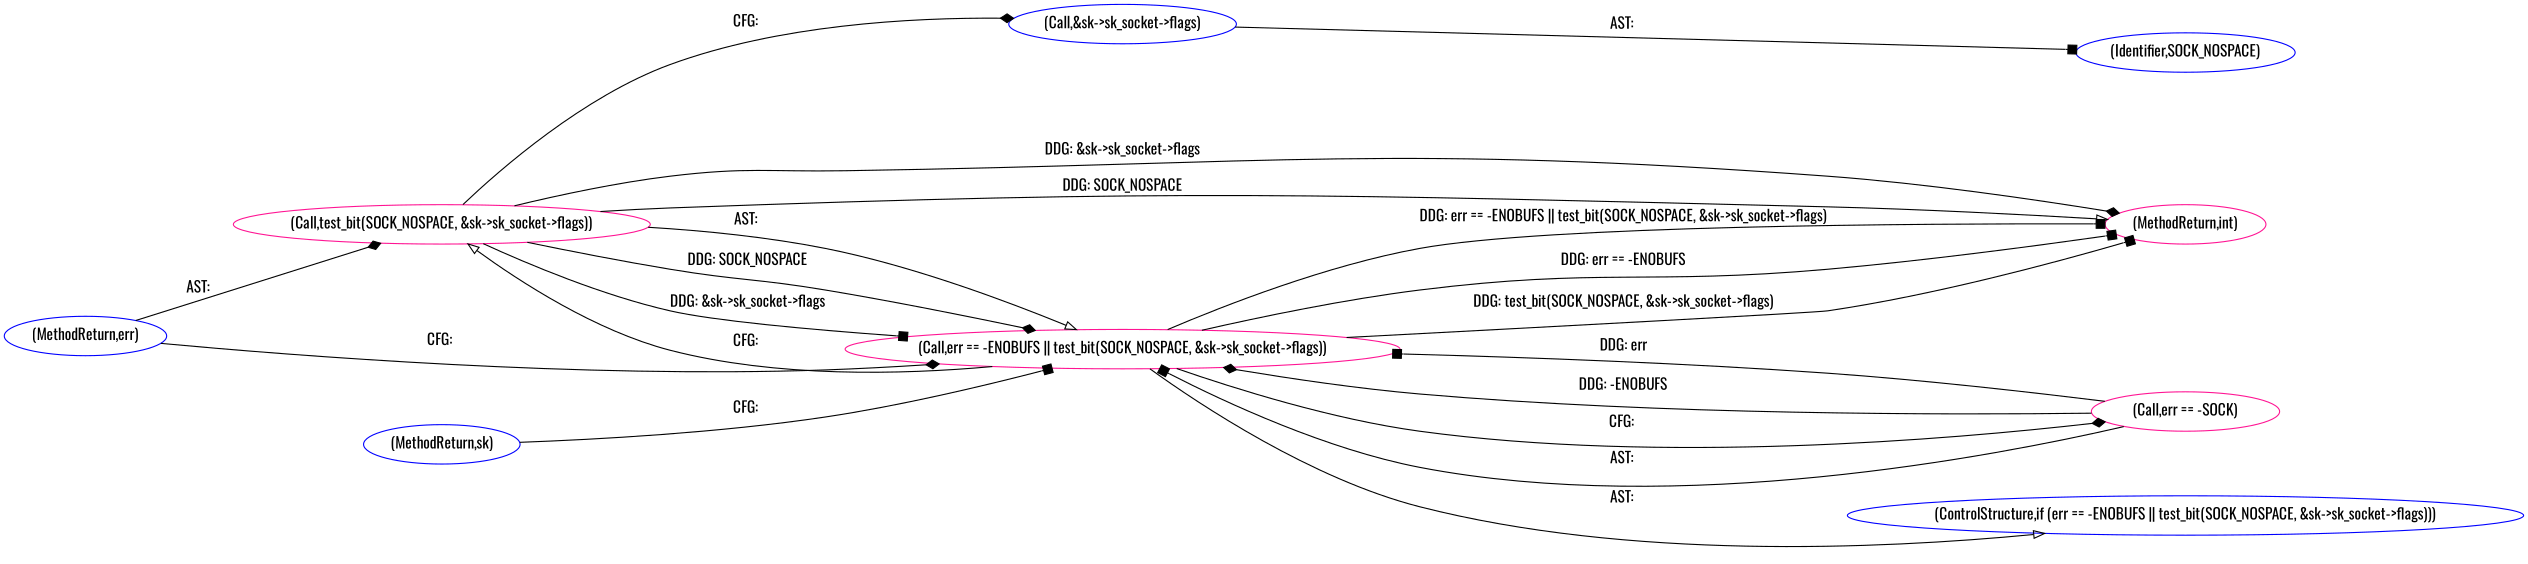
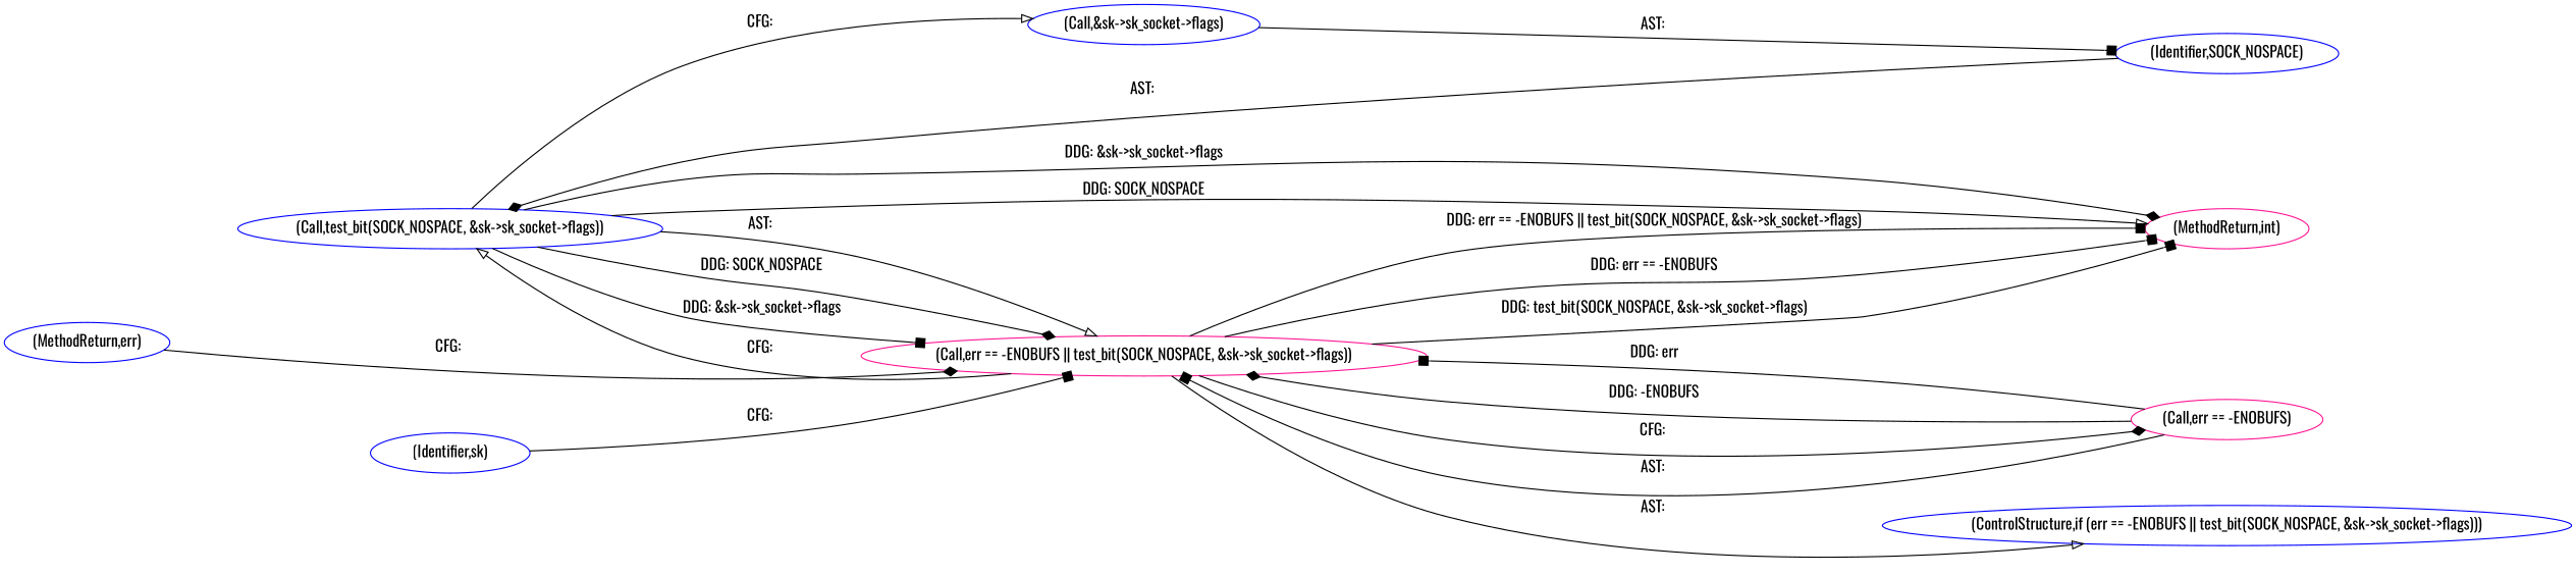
  digraph {
    fontname=Oswald
    rankdir=LR
    node [color=blue fontname=Oswald]
    edge [arrowhead=box fontname=Oswald]
-   n1 [color=deeppink label="(Call,test_bit(SOCK_NOSPACE, &sk->sk_socket->flags))"]
+   n1 [label="(Call,test_bit(SOCK_NOSPACE, &sk->sk_socket->flags))"]
    n2 [color=deeppink label="(Call,err == -ENOBUFS || test_bit(SOCK_NOSPACE, &sk->sk_socket->flags))"]
    n3 [label="(Call,&sk->sk_socket->flags)"]
    n4 [color=deeppink label="(MethodReturn,int)"]
    n5 [label="(ControlStructure,if (err == -ENOBUFS || test_bit(SOCK_NOSPACE, &sk->sk_socket->flags)))"]
-   n6 [color=deeppink label="(Call,err == -SOCK)"]
+   n6 [color=deeppink label="(Call,err == -ENOBUFS)"]
    n7 [label="(Identifier,SOCK_NOSPACE)"]
    n8 [label="(MethodReturn,err)"]
-   n9 [label="(MethodReturn,sk)"]
+   n9 [label="(Identifier,sk)"]
    n1 -> n2 [arrowhead=onormal label="AST: "]
    n1 -> n2 [arrowhead=diamond label="DDG: SOCK_NOSPACE"]
    n1 -> n2 [label="DDG: &sk->sk_socket->flags"]
-   n1 -> n3 [arrowhead=diamond label="CFG: "]
+   n1 -> n3 [arrowhead=onormal label="CFG: "]
    n1 -> n4 [arrowhead=diamond label="DDG: &sk->sk_socket->flags"]
    n1 -> n4 [arrowhead=onormal label="DDG: SOCK_NOSPACE"]
    n2 -> n1 [arrowhead=onormal label="CFG: "]
    n2 -> n4 [label="DDG: err == -ENOBUFS || test_bit(SOCK_NOSPACE, &sk->sk_socket->flags)"]
    n2 -> n4 [label="DDG: err == -ENOBUFS"]
    n2 -> n4 [label="DDG: test_bit(SOCK_NOSPACE, &sk->sk_socket->flags)"]
    n2 -> n5 [arrowhead=onormal label="AST: "]
    n2 -> n6 [arrowhead=diamond label="CFG: "]
    n3 -> n7 [label="AST: "]
    n6 -> n2 [label="AST: "]
    n6 -> n2 [label="DDG: err"]
    n6 -> n2 [arrowhead=diamond label="DDG: -ENOBUFS"]
-   n8 -> n1 [arrowhead=diamond label="AST: "]
+   n7 -> n1 [arrowhead=diamond label="AST: "]
    n8 -> n2 [arrowhead=diamond label="CFG: "]
    n9 -> n2 [label="CFG: "]
  }
